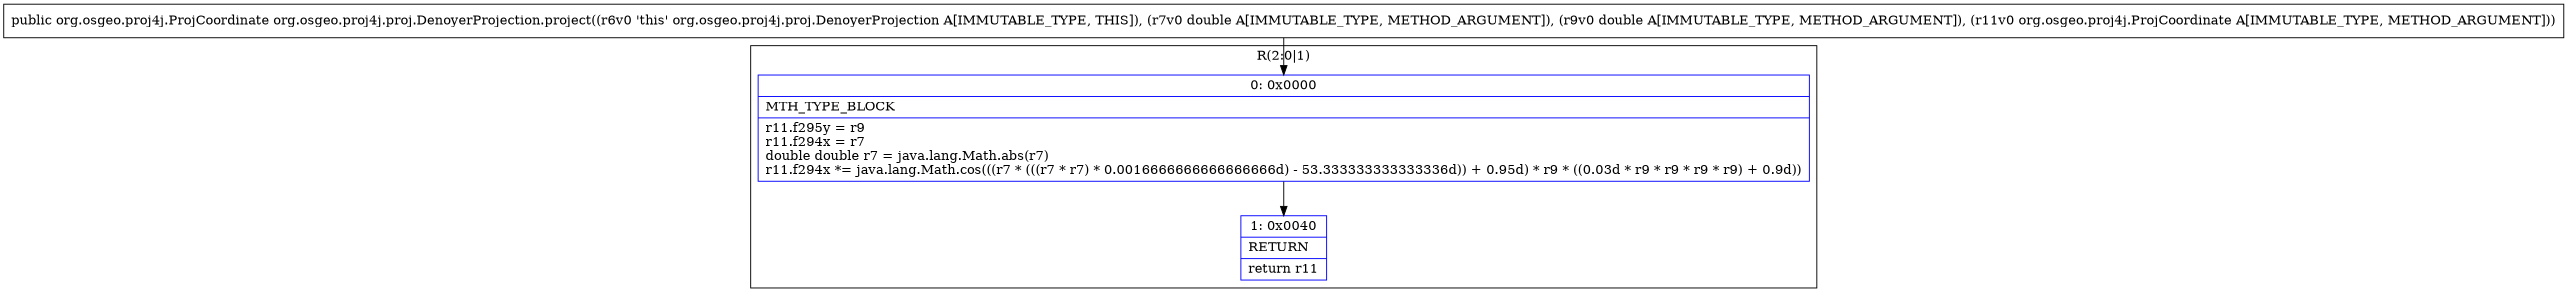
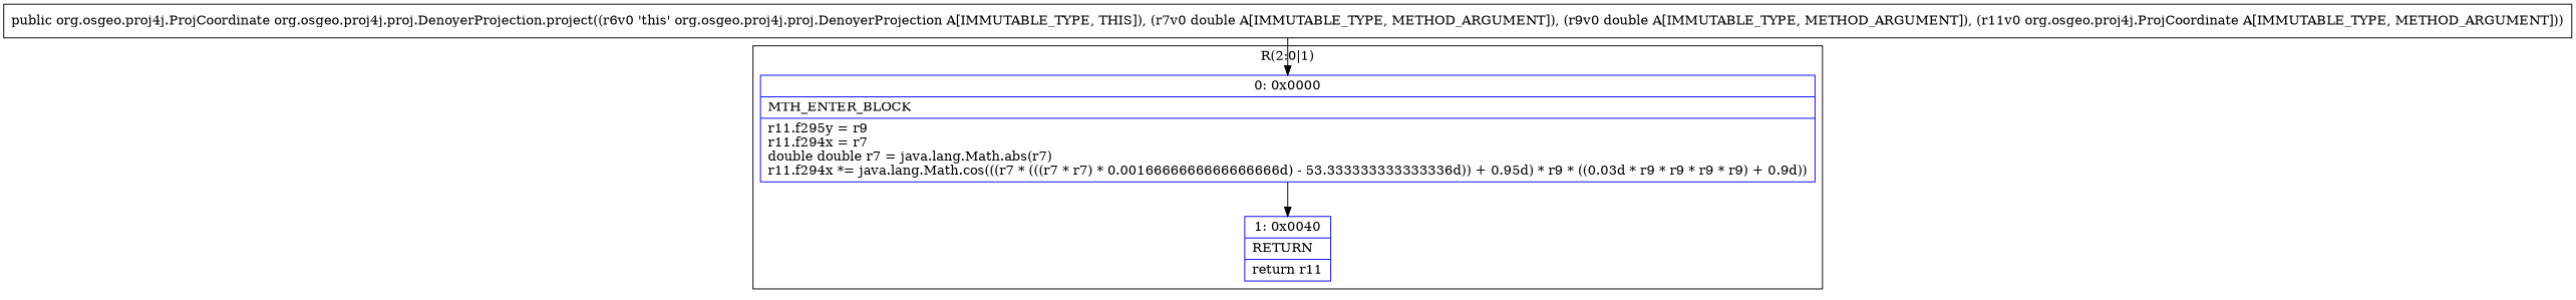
  digraph {
    node [color=blue shape=record]
-   n1 [label="{0\:\ 0x0000|MTH_TYPE_BLOCK\l|r11.f295y = r9\lr11.f294x = r7\ldouble double r7 = java.lang.Math.abs(r7)\lr11.f294x *= java.lang.Math.cos(((r7 * (((r7 * r7) * 0.0016666666666666666d) \- 53.333333333333336d)) + 0.95d) * r9 * ((0.03d * r9 * r9 * r9 * r9) + 0.9d))\l}"]
+   n1 [label="{0\:\ 0x0000|MTH_ENTER_BLOCK\l|r11.f295y = r9\lr11.f294x = r7\ldouble double r7 = java.lang.Math.abs(r7)\lr11.f294x *= java.lang.Math.cos(((r7 * (((r7 * r7) * 0.0016666666666666666d) \- 53.333333333333336d)) + 0.95d) * r9 * ((0.03d * r9 * r9 * r9 * r9) + 0.9d))\l}"]
    n2 [label="{1\:\ 0x0040|RETURN\l|return r11\l}"]
    n3 [label="{public org.osgeo.proj4j.ProjCoordinate org.osgeo.proj4j.proj.DenoyerProjection.project((r6v0 'this' org.osgeo.proj4j.proj.DenoyerProjection A[IMMUTABLE_TYPE, THIS]), (r7v0 double A[IMMUTABLE_TYPE, METHOD_ARGUMENT]), (r9v0 double A[IMMUTABLE_TYPE, METHOD_ARGUMENT]), (r11v0 org.osgeo.proj4j.ProjCoordinate A[IMMUTABLE_TYPE, METHOD_ARGUMENT])) }" color=""]
    subgraph cluster_1 {
      label="R(2:0|1)"
      n1
      n2
    }
    n1 -> n2
    n3 -> n1
  }
